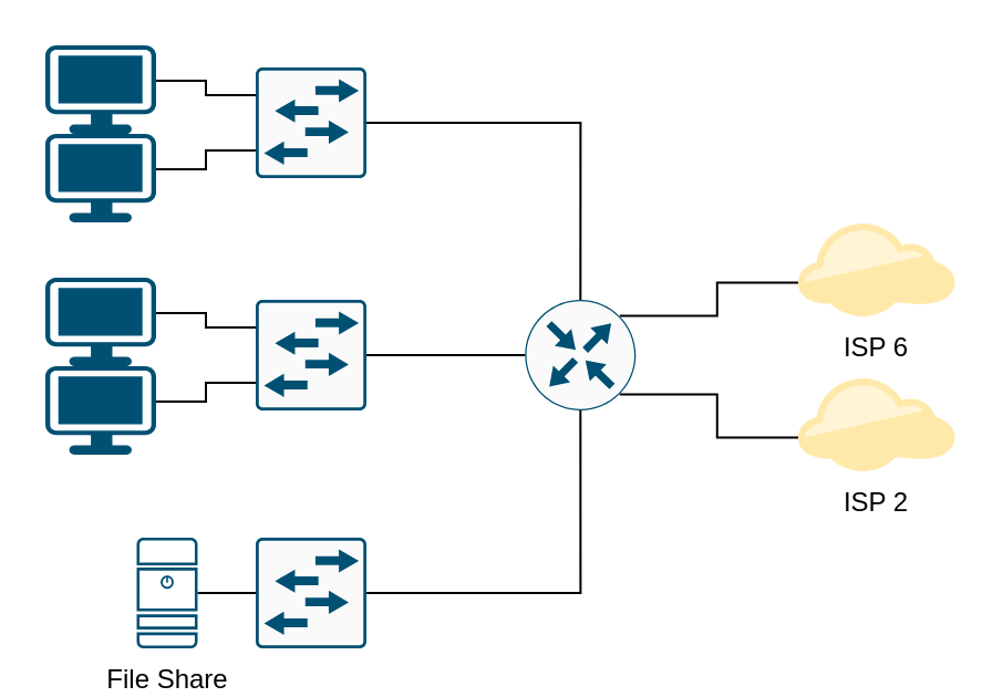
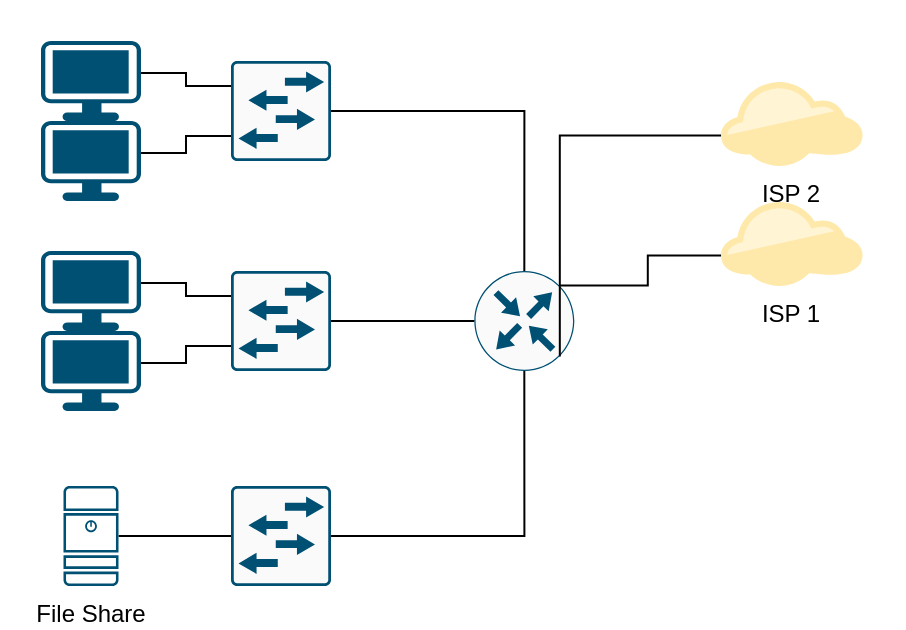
  <mxCell id="0" />
  <mxCell id="1" parent="0" />
  <mxCell id="2" style="edgeStyle=orthogonalEdgeStyle;shape=connector;rounded=0;orthogonalLoop=1;jettySize=auto;html=1;exitX=0;exitY=0.64;exitDx=0;exitDy=0;exitPerimeter=0;entryX=0.856;entryY=0.145;entryDx=0;entryDy=0;entryPerimeter=0;shadow=0;labelBackgroundColor=default;strokeColor=default;fontFamily=Helvetica;fontSize=1;fontColor=default;endArrow=none;endFill=0;" edge="1" parent="1" source="3" target="6"><mxGeometry relative="1" as="geometry" /></mxCell>
- <mxCell id="3" value="ISP 6" style="points=[[0,0.64,0],[0.2,0.15,0],[0.4,0.01,0],[0.79,0.25,0],[1,0.65,0],[0.8,0.86,0],[0.41,1,0],[0.16,0.86,0]];verticalLabelPosition=bottom;sketch=0;html=1;verticalAlign=top;aspect=fixed;align=center;pointerEvents=1;shape=mxgraph.cisco19.cloud2;fillColor=#FFE9AA;strokeColor=none;" vertex="1" parent="1"><mxGeometry x="360" y="100" width="70.83" height="42.5" as="geometry" /></mxCell>
+ <mxCell id="3" value="ISP 1" style="points=[[0,0.64,0],[0.2,0.15,0],[0.4,0.01,0],[0.79,0.25,0],[1,0.65,0],[0.8,0.86,0],[0.41,1,0],[0.16,0.86,0]];verticalLabelPosition=bottom;sketch=0;html=1;verticalAlign=top;aspect=fixed;align=center;pointerEvents=1;shape=mxgraph.cisco19.cloud2;fillColor=#FFE9AA;strokeColor=none;" vertex="1" parent="1"><mxGeometry x="360" y="100" width="70.83" height="42.5" as="geometry" /></mxCell>
  <mxCell id="4" style="edgeStyle=orthogonalEdgeStyle;shape=connector;rounded=0;orthogonalLoop=1;jettySize=auto;html=1;exitX=1;exitY=0.5;exitDx=0;exitDy=0;exitPerimeter=0;entryX=0.5;entryY=0;entryDx=0;entryDy=0;entryPerimeter=0;shadow=0;labelBackgroundColor=default;strokeColor=default;fontFamily=Helvetica;fontSize=1;fontColor=default;endArrow=none;endFill=0;" edge="1" parent="1" source="5" target="6"><mxGeometry relative="1" as="geometry" /></mxCell>
  <mxCell id="5" value="" style="sketch=0;points=[[0.015,0.015,0],[0.985,0.015,0],[0.985,0.985,0],[0.015,0.985,0],[0.25,0,0],[0.5,0,0],[0.75,0,0],[1,0.25,0],[1,0.5,0],[1,0.75,0],[0.75,1,0],[0.5,1,0],[0.25,1,0],[0,0.75,0],[0,0.5,0],[0,0.25,0]];verticalLabelPosition=bottom;html=1;verticalAlign=top;aspect=fixed;align=center;pointerEvents=1;shape=mxgraph.cisco19.rect;prIcon=l2_switch;fillColor=#FAFAFA;strokeColor=#005073;" vertex="1" parent="1"><mxGeometry x="115" y="30" width="50" height="50" as="geometry" /></mxCell>
  <mxCell id="6" value="&lt;blockquote style=&quot;margin: 0 0 0 40px; border: none; padding: 0px;&quot;&gt;&lt;blockquote style=&quot;margin: 0 0 0 40px; border: none; padding: 0px;&quot;&gt;&lt;div style=&quot;&quot;&gt;&lt;br&gt;&lt;/div&gt;&lt;/blockquote&gt;&lt;/blockquote&gt;&lt;div style=&quot;text-align: justify;&quot;&gt;&lt;/div&gt;" style="sketch=0;points=[[0.5,0,0],[1,0.5,0],[0.5,1,0],[0,0.5,0],[0.145,0.145,0],[0.856,0.145,0],[0.855,0.856,0],[0.145,0.855,0]];verticalLabelPosition=bottom;html=1;verticalAlign=top;aspect=fixed;align=center;pointerEvents=1;shape=mxgraph.cisco19.rect;prIcon=router;fillColor=#FAFAFA;strokeColor=#005073;" vertex="1" parent="1"><mxGeometry x="236.66" y="135" width="50" height="50" as="geometry" /></mxCell>
  <mxCell id="7" style="edgeStyle=orthogonalEdgeStyle;shape=connector;rounded=0;orthogonalLoop=1;jettySize=auto;html=1;exitX=1;exitY=0.5;exitDx=0;exitDy=0;exitPerimeter=0;entryX=0;entryY=0.5;entryDx=0;entryDy=0;entryPerimeter=0;shadow=0;labelBackgroundColor=default;strokeColor=default;fontFamily=Helvetica;fontSize=1;fontColor=default;endArrow=none;endFill=0;" edge="1" parent="1" source="8" target="20"><mxGeometry relative="1" as="geometry" /></mxCell>
- <mxCell id="8" value="File Share" style="sketch=0;points=[[0.015,0.015,0],[0.985,0.015,0],[0.985,0.985,0],[0.015,0.985,0],[0.25,0,0],[0.5,0,0],[0.75,0,0],[1,0.25,0],[1,0.5,0],[1,0.75,0],[0.75,1,0],[0.5,1,0],[0.25,1,0],[0,0.75,0],[0,0.5,0],[0,0.25,0]];verticalLabelPosition=bottom;html=1;verticalAlign=top;aspect=fixed;align=center;pointerEvents=1;shape=mxgraph.cisco19.server;fillColor=#005073;strokeColor=none;" vertex="1" parent="1"><mxGeometry x="61.25" y="242.5" width="27.5" height="50" as="geometry" /></mxCell>
+ <mxCell id="8" value="File Share" style="sketch=0;points=[[0.015,0.015,0],[0.985,0.015,0],[0.985,0.985,0],[0.015,0.985,0],[0.25,0,0],[0.5,0,0],[0.75,0,0],[1,0.25,0],[1,0.5,0],[1,0.75,0],[0.75,1,0],[0.5,1,0],[0.25,1,0],[0,0.75,0],[0,0.5,0],[0,0.25,0]];verticalLabelPosition=bottom;html=1;verticalAlign=top;aspect=fixed;align=center;pointerEvents=1;shape=mxgraph.cisco19.server;fillColor=#005073;strokeColor=none;" vertex="1" parent="1"><mxGeometry x="31.25" y="242.5" width="27.5" height="50" as="geometry" /></mxCell>
  <mxCell id="9" style="edgeStyle=orthogonalEdgeStyle;shape=connector;rounded=0;orthogonalLoop=1;jettySize=auto;html=1;exitX=1;exitY=0.4;exitDx=0;exitDy=0;exitPerimeter=0;entryX=0;entryY=0.75;entryDx=0;entryDy=0;entryPerimeter=0;shadow=0;labelBackgroundColor=default;strokeColor=default;fontFamily=Helvetica;fontSize=1;fontColor=default;endArrow=none;endFill=0;" edge="1" parent="1" source="10" target="5"><mxGeometry relative="1" as="geometry" /></mxCell>
  <mxCell id="10" value="" style="points=[[0.03,0.03,0],[0.5,0,0],[0.97,0.03,0],[1,0.4,0],[0.97,0.745,0],[0.5,1,0],[0.03,0.745,0],[0,0.4,0]];verticalLabelPosition=bottom;sketch=0;html=1;verticalAlign=top;aspect=fixed;align=center;pointerEvents=1;shape=mxgraph.cisco19.workstation;fillColor=#005073;strokeColor=none;" vertex="1" parent="1"><mxGeometry x="20" y="60" width="50" height="40" as="geometry" /></mxCell>
  <mxCell id="11" style="edgeStyle=orthogonalEdgeStyle;shape=connector;rounded=0;orthogonalLoop=1;jettySize=auto;html=1;exitX=1;exitY=0.4;exitDx=0;exitDy=0;exitPerimeter=0;entryX=0;entryY=0.25;entryDx=0;entryDy=0;entryPerimeter=0;shadow=0;labelBackgroundColor=default;strokeColor=default;fontFamily=Helvetica;fontSize=1;fontColor=default;endArrow=none;endFill=0;" edge="1" parent="1" source="12" target="5"><mxGeometry relative="1" as="geometry" /></mxCell>
  <mxCell id="12" value="" style="points=[[0.03,0.03,0],[0.5,0,0],[0.97,0.03,0],[1,0.4,0],[0.97,0.745,0],[0.5,1,0],[0.03,0.745,0],[0,0.4,0]];verticalLabelPosition=bottom;sketch=0;html=1;verticalAlign=top;aspect=fixed;align=center;pointerEvents=1;shape=mxgraph.cisco19.workstation;fillColor=#005073;strokeColor=none;" vertex="1" parent="1"><mxGeometry x="20" y="20" width="50" height="40" as="geometry" /></mxCell>
  <mxCell id="13" style="edgeStyle=orthogonalEdgeStyle;shape=connector;rounded=0;orthogonalLoop=1;jettySize=auto;html=1;exitX=1;exitY=0.5;exitDx=0;exitDy=0;exitPerimeter=0;entryX=0;entryY=0.5;entryDx=0;entryDy=0;entryPerimeter=0;shadow=0;labelBackgroundColor=default;strokeColor=default;fontFamily=Helvetica;fontSize=1;fontColor=default;endArrow=none;endFill=0;" edge="1" parent="1" source="14" target="6"><mxGeometry relative="1" as="geometry" /></mxCell>
  <mxCell id="14" value="" style="sketch=0;points=[[0.015,0.015,0],[0.985,0.015,0],[0.985,0.985,0],[0.015,0.985,0],[0.25,0,0],[0.5,0,0],[0.75,0,0],[1,0.25,0],[1,0.5,0],[1,0.75,0],[0.75,1,0],[0.5,1,0],[0.25,1,0],[0,0.75,0],[0,0.5,0],[0,0.25,0]];verticalLabelPosition=bottom;html=1;verticalAlign=top;aspect=fixed;align=center;pointerEvents=1;shape=mxgraph.cisco19.rect;prIcon=l2_switch;fillColor=#FAFAFA;strokeColor=#005073;" vertex="1" parent="1"><mxGeometry x="115" y="135" width="50" height="50" as="geometry" /></mxCell>
  <mxCell id="15" style="edgeStyle=orthogonalEdgeStyle;shape=connector;rounded=0;orthogonalLoop=1;jettySize=auto;html=1;exitX=1;exitY=0.4;exitDx=0;exitDy=0;exitPerimeter=0;entryX=0;entryY=0.75;entryDx=0;entryDy=0;entryPerimeter=0;shadow=0;labelBackgroundColor=default;strokeColor=default;fontFamily=Helvetica;fontSize=1;fontColor=default;endArrow=none;endFill=0;" edge="1" parent="1" source="16" target="14"><mxGeometry relative="1" as="geometry" /></mxCell>
  <mxCell id="16" value="" style="points=[[0.03,0.03,0],[0.5,0,0],[0.97,0.03,0],[1,0.4,0],[0.97,0.745,0],[0.5,1,0],[0.03,0.745,0],[0,0.4,0]];verticalLabelPosition=bottom;sketch=0;html=1;verticalAlign=top;aspect=fixed;align=center;pointerEvents=1;shape=mxgraph.cisco19.workstation;fillColor=#005073;strokeColor=none;" vertex="1" parent="1"><mxGeometry x="20" y="165" width="50" height="40" as="geometry" /></mxCell>
  <mxCell id="17" style="edgeStyle=orthogonalEdgeStyle;shape=connector;rounded=0;orthogonalLoop=1;jettySize=auto;html=1;exitX=1;exitY=0.4;exitDx=0;exitDy=0;exitPerimeter=0;entryX=0;entryY=0.25;entryDx=0;entryDy=0;entryPerimeter=0;shadow=0;labelBackgroundColor=default;strokeColor=default;fontFamily=Helvetica;fontSize=1;fontColor=default;endArrow=none;endFill=0;" edge="1" parent="1" source="18" target="14"><mxGeometry relative="1" as="geometry" /></mxCell>
  <mxCell id="18" value="" style="points=[[0.03,0.03,0],[0.5,0,0],[0.97,0.03,0],[1,0.4,0],[0.97,0.745,0],[0.5,1,0],[0.03,0.745,0],[0,0.4,0]];verticalLabelPosition=bottom;sketch=0;html=1;verticalAlign=top;aspect=fixed;align=center;pointerEvents=1;shape=mxgraph.cisco19.workstation;fillColor=#005073;strokeColor=none;" vertex="1" parent="1"><mxGeometry x="20" y="125" width="50" height="40" as="geometry" /></mxCell>
  <mxCell id="19" style="edgeStyle=orthogonalEdgeStyle;shape=connector;rounded=0;orthogonalLoop=1;jettySize=auto;html=1;exitX=1;exitY=0.5;exitDx=0;exitDy=0;exitPerimeter=0;entryX=0.5;entryY=1;entryDx=0;entryDy=0;entryPerimeter=0;shadow=0;labelBackgroundColor=default;strokeColor=default;fontFamily=Helvetica;fontSize=1;fontColor=default;endArrow=none;endFill=0;" edge="1" parent="1" source="20" target="6"><mxGeometry relative="1" as="geometry" /></mxCell>
  <mxCell id="20" value="" style="sketch=0;points=[[0.015,0.015,0],[0.985,0.015,0],[0.985,0.985,0],[0.015,0.985,0],[0.25,0,0],[0.5,0,0],[0.75,0,0],[1,0.25,0],[1,0.5,0],[1,0.75,0],[0.75,1,0],[0.5,1,0],[0.25,1,0],[0,0.75,0],[0,0.5,0],[0,0.25,0]];verticalLabelPosition=bottom;html=1;verticalAlign=top;aspect=fixed;align=center;pointerEvents=1;shape=mxgraph.cisco19.rect;prIcon=l2_switch;fillColor=#FAFAFA;strokeColor=#005073;" vertex="1" parent="1"><mxGeometry x="115" y="242.5" width="50" height="50" as="geometry" /></mxCell>
  <mxCell id="21" style="edgeStyle=orthogonalEdgeStyle;shape=connector;rounded=0;orthogonalLoop=1;jettySize=auto;html=1;exitX=0;exitY=0.64;exitDx=0;exitDy=0;exitPerimeter=0;entryX=0.855;entryY=0.856;entryDx=0;entryDy=0;entryPerimeter=0;shadow=0;labelBackgroundColor=default;strokeColor=default;fontFamily=Helvetica;fontSize=1;fontColor=default;endArrow=none;endFill=0;" edge="1" parent="1" source="22" target="6"><mxGeometry relative="1" as="geometry" /></mxCell>
- <mxCell id="22" value="ISP 2" style="points=[[0,0.64,0],[0.2,0.15,0],[0.4,0.01,0],[0.79,0.25,0],[1,0.65,0],[0.8,0.86,0],[0.41,1,0],[0.16,0.86,0]];verticalLabelPosition=bottom;sketch=0;html=1;verticalAlign=top;aspect=fixed;align=center;pointerEvents=1;shape=mxgraph.cisco19.cloud2;fillColor=#FFE9AA;strokeColor=none;" vertex="1" parent="1"><mxGeometry x="360" y="170" width="70.83" height="42.5" as="geometry" /></mxCell>
+ <mxCell id="22" value="ISP 2" style="points=[[0,0.64,0],[0.2,0.15,0],[0.4,0.01,0],[0.79,0.25,0],[1,0.65,0],[0.8,0.86,0],[0.41,1,0],[0.16,0.86,0]];verticalLabelPosition=bottom;sketch=0;html=1;verticalAlign=top;aspect=fixed;align=center;pointerEvents=1;shape=mxgraph.cisco19.cloud2;fillColor=#FFE9AA;strokeColor=none;" vertex="1" parent="1"><mxGeometry x="360" y="40" width="70.83" height="42.5" as="geometry" /></mxCell>
